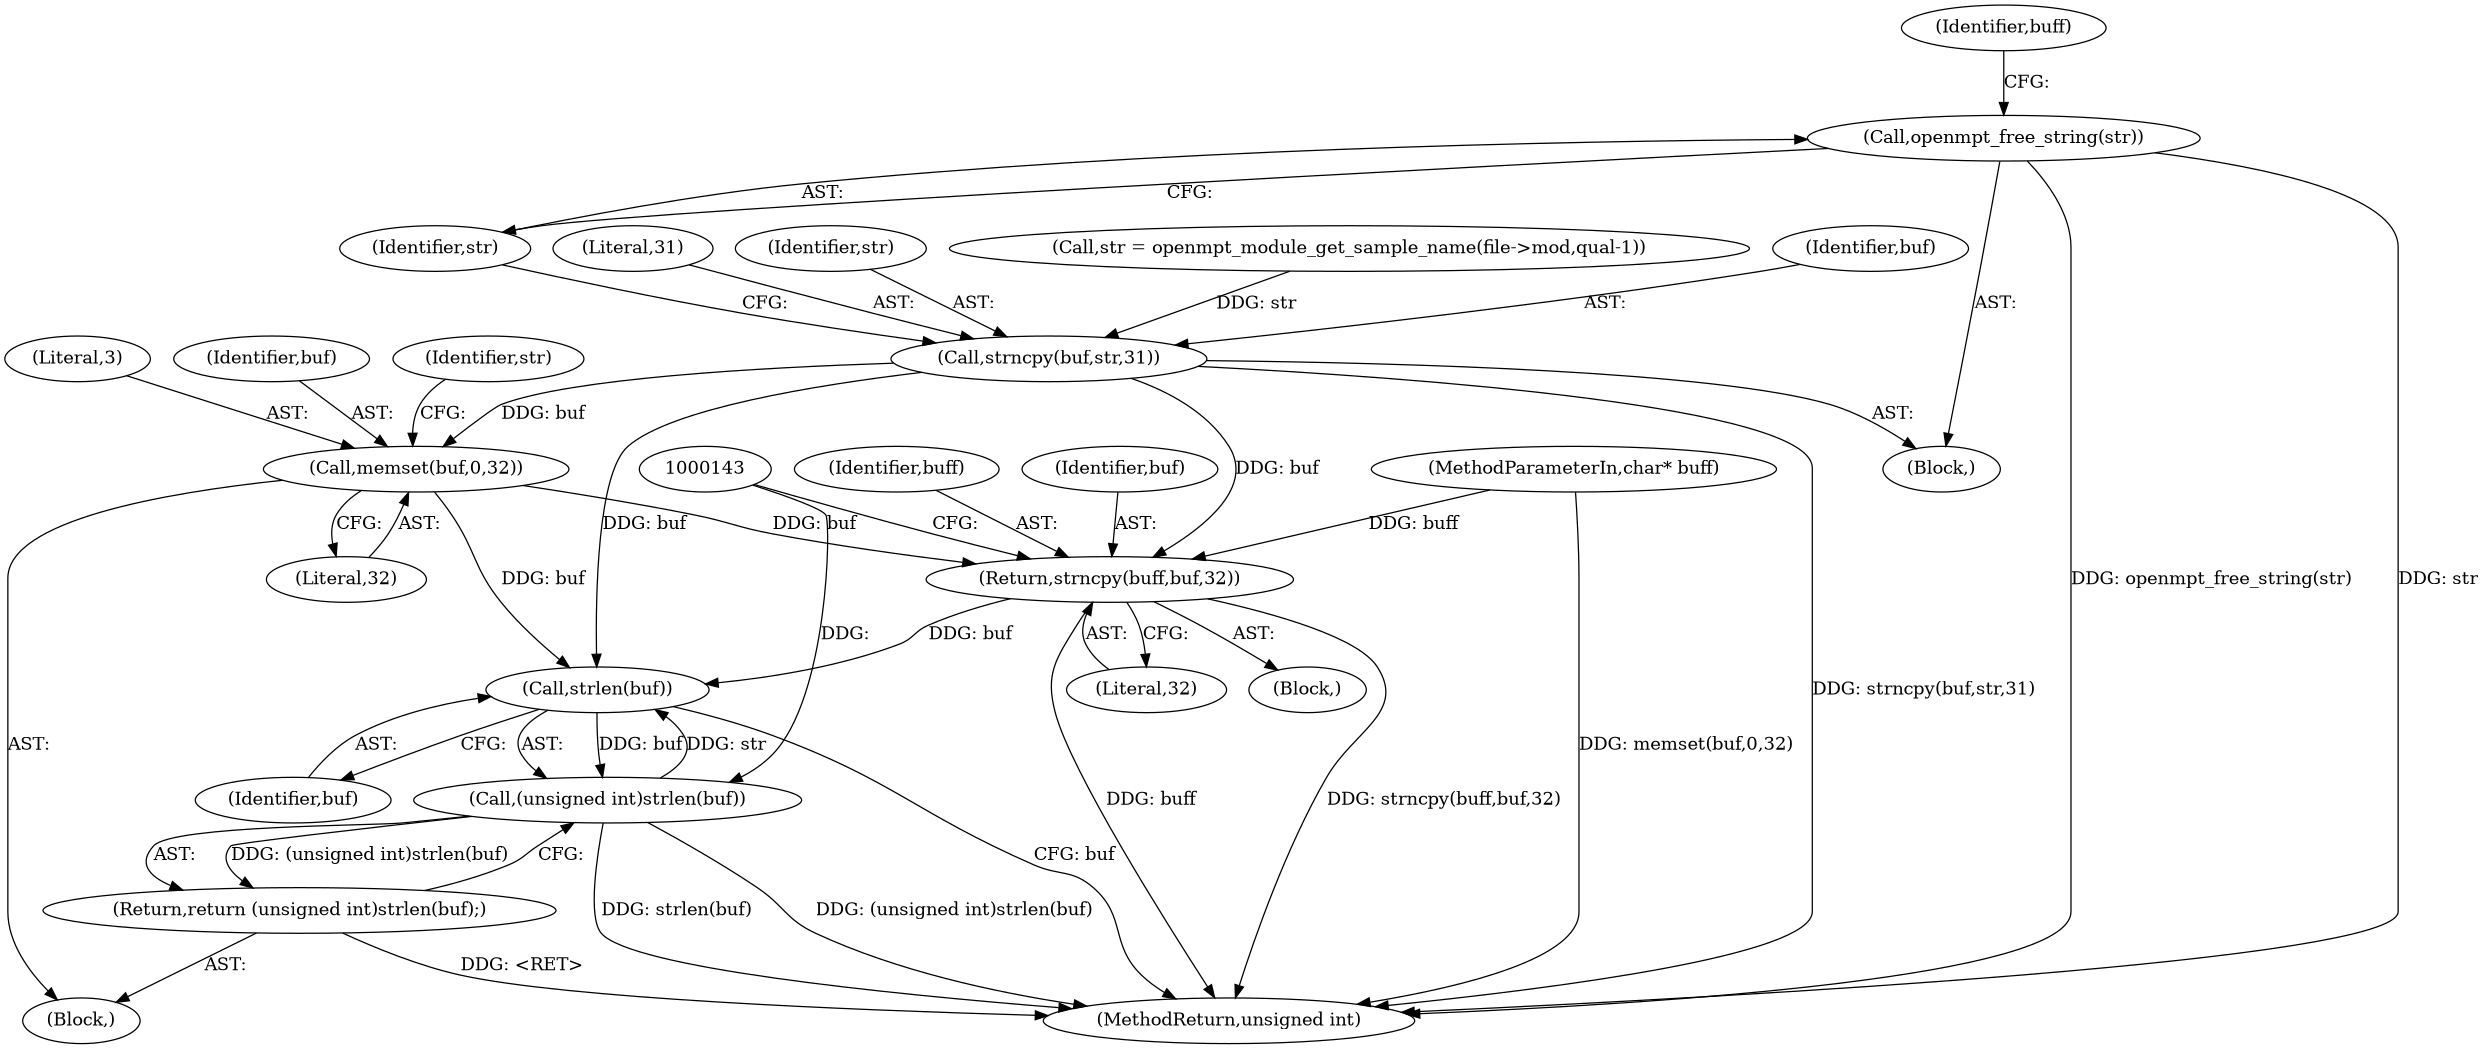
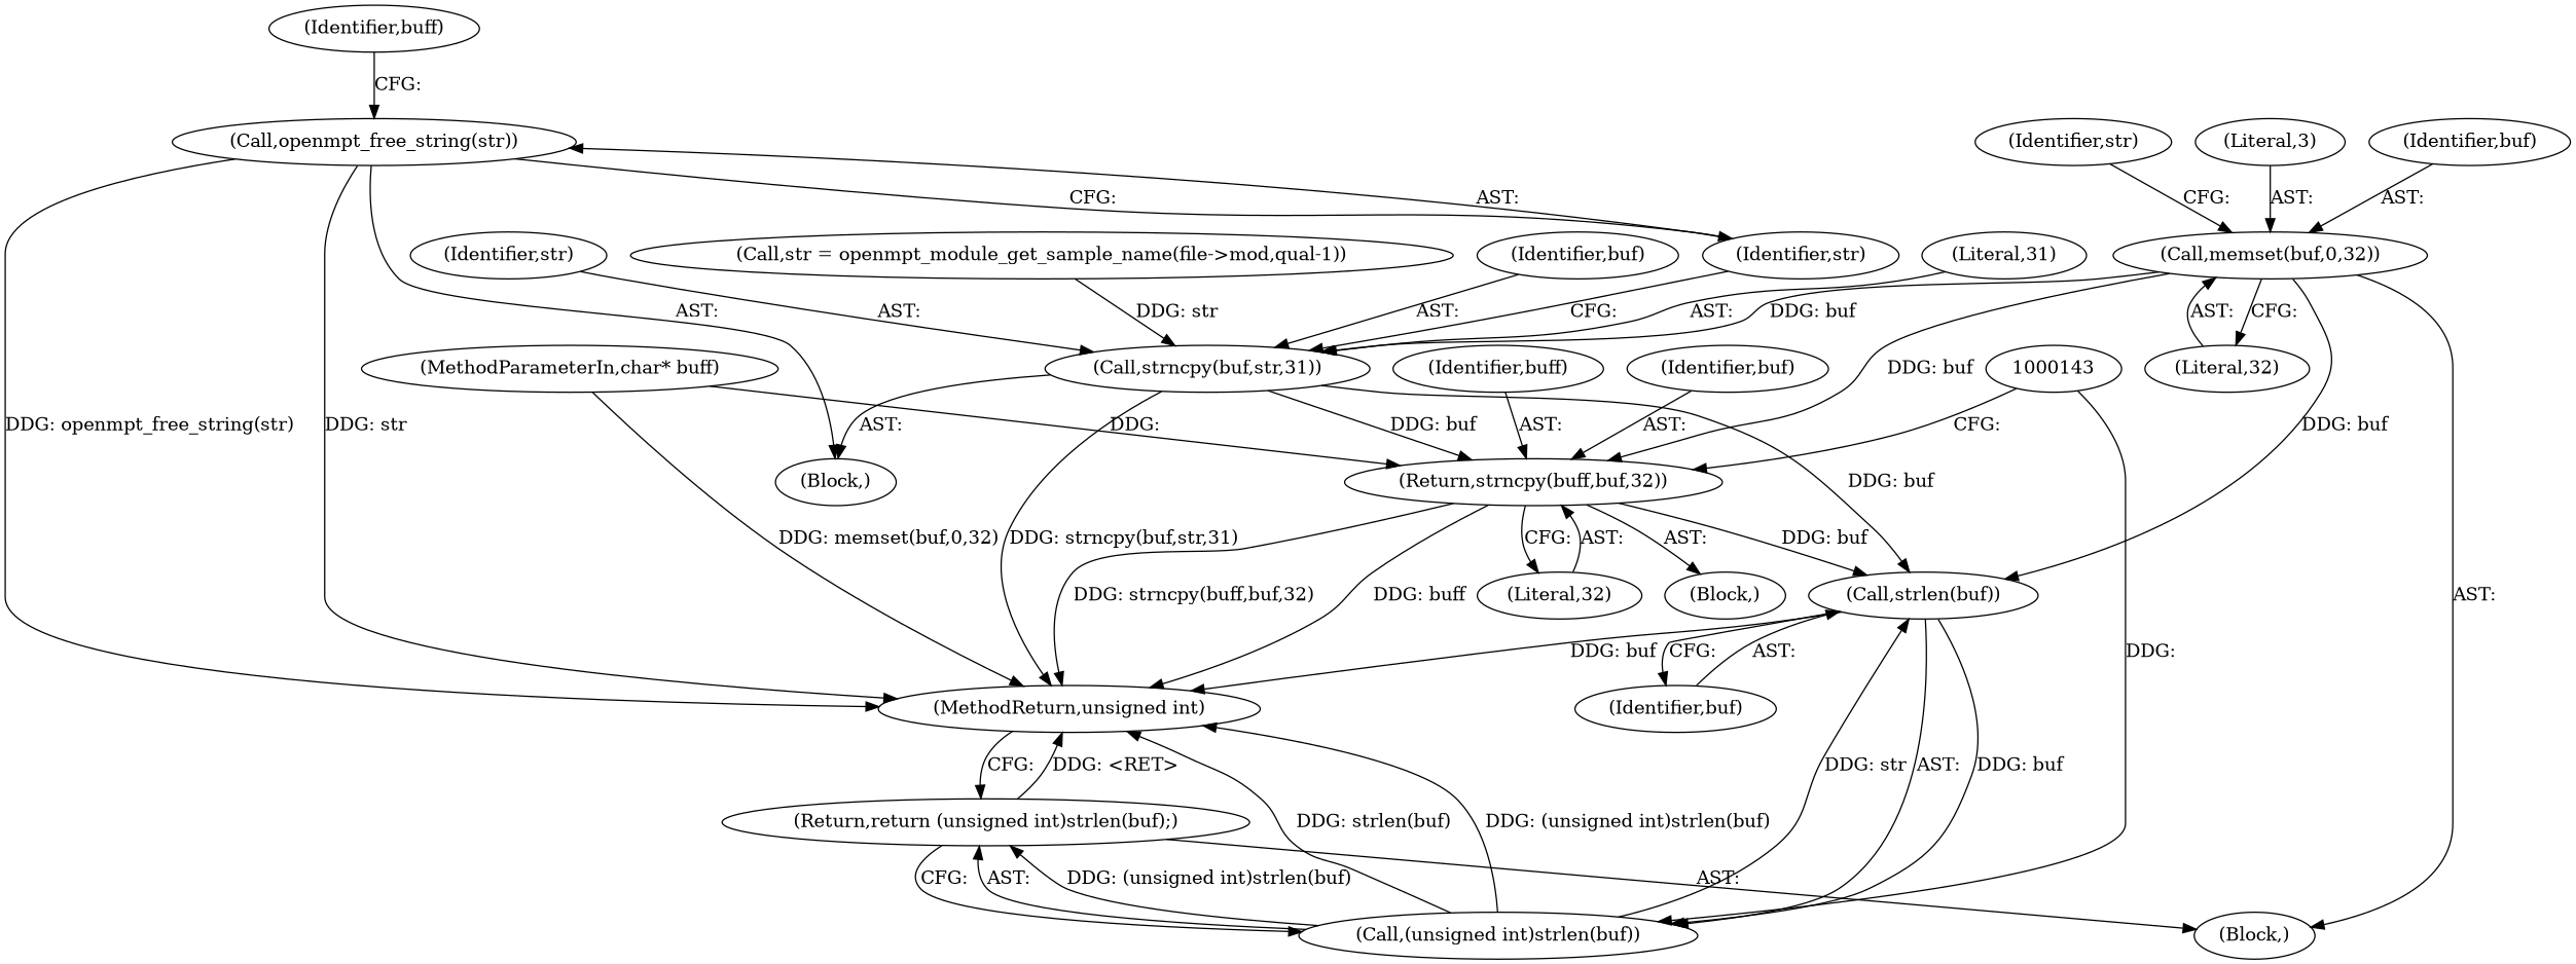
  digraph {
    n1 [label="(Call,memset(buf,0,32))"]
    n2 [label="(Call,strncpy(buf,str,31))"]
    n3 [label="(Return,strncpy(buff,buf,32))"]
    n4 [label="(Call,strlen(buf))"]
    n5 [label="(Literal,32)"]
    n6 [label="(Block,)"]
    n7 [label="(MethodReturn,unsigned int)"]
    n8 [label="(Block,)"]
    n9 [label="(Literal,32)"]
    n10 [label="(Block,)"]
    n11 [label="(Call,(unsigned int)strlen(buf))"]
    n12 [label="(Identifier,buf)"]
    n13 [label="(Return,return (unsigned int)strlen(buf);)"]
    n14 [label="(Call,openmpt_free_string(str))"]
    n15 [label="(Identifier,str)"]
    n16 [label="(Literal,31)"]
    n17 [label="(Literal,3)"]
    n18 [label="(Identifier,str)"]
    n19 [label="(Identifier,buf)"]
    n20 [label="(Identifier,str)"]
    n21 [label="(Identifier,buff)"]
    n22 [label="(Identifier,buff)"]
    n23 [label="(Call,str = openmpt_module_get_sample_name(file->mod,qual-1))"]
    n24 [label="(Identifier,buf)"]
    n25 [label="(Identifier,buf)"]
    n26 [label="(MethodParameterIn,char* buff)"]
    1000143
-   n2 -> n1 [label="DDG: buf"]
+   n1 -> n2 [label="DDG: buf"]
    n1 -> n3 [label="DDG: buf"]
    n1 -> n4 [label="DDG: buf"]
    n1 -> n5 [label="CFG: "]
    n1 -> n6 [label="AST: "]
    n2 -> n3 [label="DDG: buf"]
    n2 -> n4 [label="DDG: buf"]
    n2 -> n7 [label="DDG: strncpy(buf,str,31)"]
    n2 -> n8 [label="AST: "]
    n3 -> n4 [label="DDG: buf"]
    n3 -> n7 [label="DDG: buff"]
    n3 -> n7 [label="DDG: strncpy(buff,buf,32)"]
    n3 -> n9 [label="CFG: "]
    n3 -> n10 [label="AST: "]
-   n4 -> n7 [label="CFG: buf"]
+   n4 -> n7 [label="DDG: buf"]
    n4 -> n11 [label="AST: "]
    n4 -> n11 [label="DDG: buf"]
    n4 -> n12 [label="CFG: "]
    n5 -> n1 [label="AST: "]
+   n7 -> n13 [label="CFG: "]
    n9 -> n3 [label="AST: "]
    n11 -> n4 [label="DDG: str"]
    n11 -> n7 [label="DDG: (unsigned int)strlen(buf)"]
    n11 -> n7 [label="DDG: strlen(buf)"]
    n11 -> n13 [label="AST: "]
    n11 -> n13 [label="DDG: (unsigned int)strlen(buf)"]
    n12 -> n4 [label="AST: "]
    n13 -> n6 [label="AST: "]
    n13 -> n7 [label="DDG: <RET>"]
    n13 -> n11 [label="CFG: "]
    n14 -> n7 [label="DDG: openmpt_free_string(str)"]
    n14 -> n7 [label="DDG: str"]
    n14 -> n8 [label="AST: "]
    n14 -> n15 [label="CFG: "]
    n15 -> n2 [label="CFG: "]
    n15 -> n14 [label="AST: "]
    n16 -> n2 [label="AST: "]
    n17 -> n1 [label="AST: "]
    n18 -> n2 [label="AST: "]
    n19 -> n1 [label="AST: "]
    n20 -> n1 [label="CFG: "]
    n21 -> n3 [label="AST: "]
    n22 -> n14 [label="CFG: "]
    n23 -> n2 [label="DDG: str"]
    n24 -> n2 [label="AST: "]
    n25 -> n3 [label="AST: "]
-   n26 -> n3 [label="DDG: buff"]
+   n26 -> n3 [label="DDG: "]
    n26 -> n7 [label="DDG: memset(buf,0,32)"]
    1000143 -> n3 [label="CFG: "]
    1000143 -> n11 [label="DDG: "]
  }
